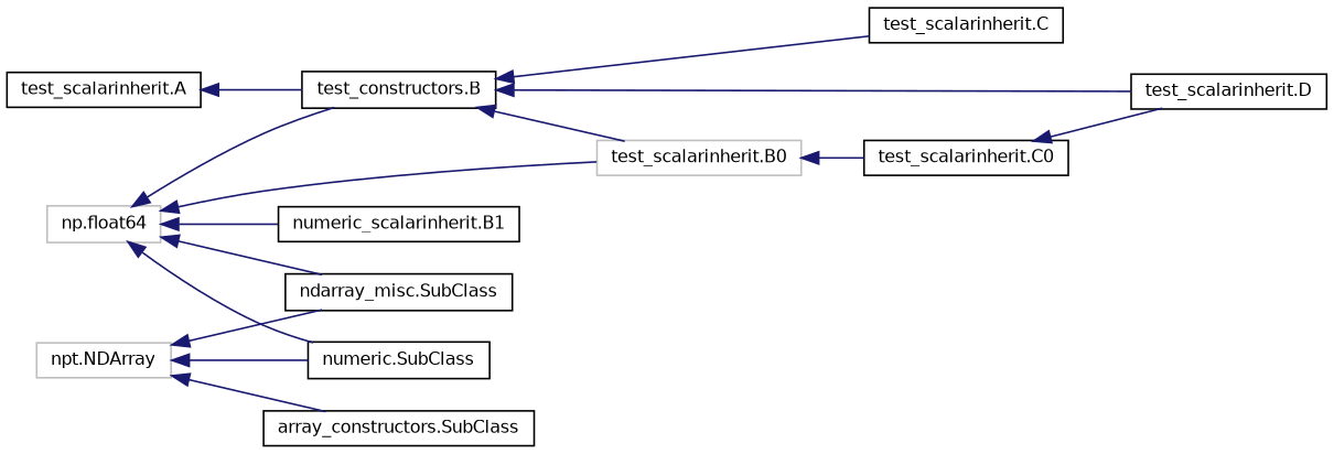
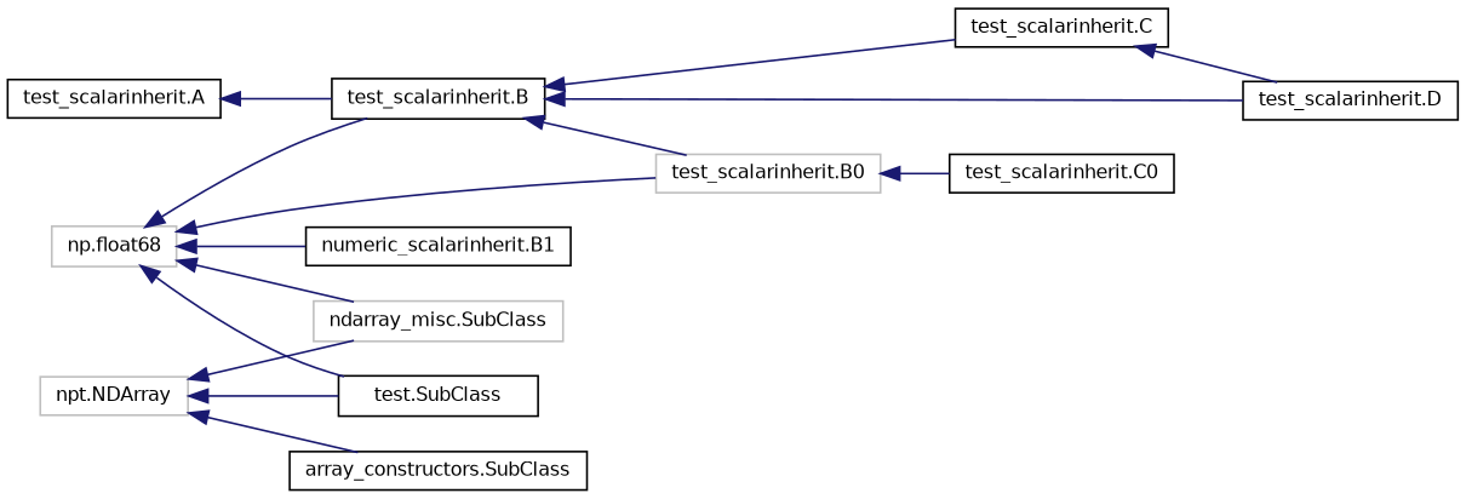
  digraph {
    rankdir=LR
    node [color=black fillcolor=white fontname=Helvetica fontsize=10 shape=record style=filled]
    edge [color=midnightblue dir=back fontname=Helvetica fontsize=10 labelfontname=Helvetica labelfontsize=10 style=solid]
    n1 [height=0.2 label="test_scalarinherit.A" width=0.4]
-   n2 [height=0.2 label="test_constructors.B" width=0.4]
+   n2 [height=0.2 label="test_scalarinherit.B" width=0.4]
    n3 [color=grey75 height=0.2 label="test_scalarinherit.B0" width=0.4]
    n4 [height=0.2 label="test_scalarinherit.C" width=0.4]
    n5 [height=0.2 label="test_scalarinherit.D" width=0.4]
    n6 [height=0.2 label="test_scalarinherit.C0" width=0.4]
-   n7 [color=grey75 height=0.2 label="np.float64" width=0.4]
-   n8 [height=0.2 label="ndarray_misc.SubClass" width=0.4]
-   n9 [height=0.2 label="numeric.SubClass" width=0.4]
+   n7 [color=grey75 height=0.2 label="np.float68" width=0.4]
+   n8 [color=grey75 height=0.2 label="ndarray_misc.SubClass" width=0.4]
+   n9 [height=0.2 label="test.SubClass" width=0.4]
    n10 [height=0.2 label="numeric_scalarinherit.B1" width=0.4]
    n11 [height=0.2 label="array_constructors.SubClass" width=0.4]
    n12 [color=grey75 height=0.2 label="npt.NDArray" width=0.4]
    n1 -> n2
    n2 -> n3
    n2 -> n4
    n2 -> n5
    n3 -> n6
-   n6 -> n5
+   n4 -> n5
    n7 -> n2
    n7 -> n3
    n7 -> n8
    n7 -> n9
    n7 -> n10
    n12 -> n8
    n12 -> n9
    n12 -> n11
  }
